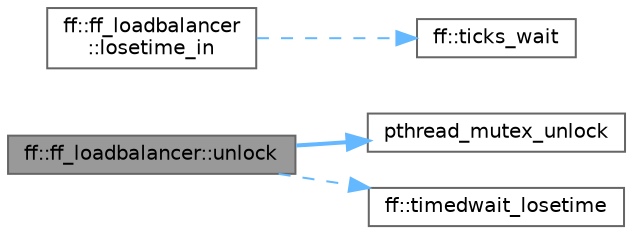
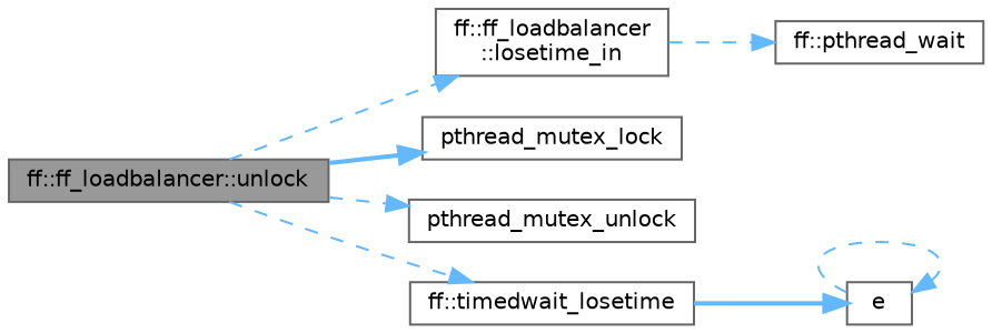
  digraph {
    rankdir=LR
    node [color=grey40 fillcolor=white fontname=Helvetica fontsize=10 shape=box style=filled]
    edge [color=steelblue1 fontname=Helvetica fontsize=10 labelfontname=Helvetica labelfontsize=10 style=dashed]
    n1 [color=gray40 fillcolor=grey60 fontcolor=black height=0.2 label="ff::ff_loadbalancer::unlock" width=0.4]
    n2 [height=0.2 label="ff::ff_loadbalancer\l::losetime_in" width=0.4]
+   n3 [height=0.2 label=pthread_mutex_lock width=0.4]
    n4 [height=0.2 label=pthread_mutex_unlock width=0.4]
    n5 [height=0.2 label="ff::timedwait_losetime" width=0.4]
-   n6 [height=0.2 label="ff::ticks_wait" width=0.4]
-   n1 -> n4 [style=bold]
+   n6 [height=0.2 label="ff::pthread_wait" width=0.4]
+   n7 [height=0.2 label=e width=0.4]
+   n1 -> n2
+   n1 -> n3 [style=bold]
+   n1 -> n4
    n1 -> n5
    n2 -> n6
+   n5 -> n7 [style=bold]
+   n7 -> n7
  }
